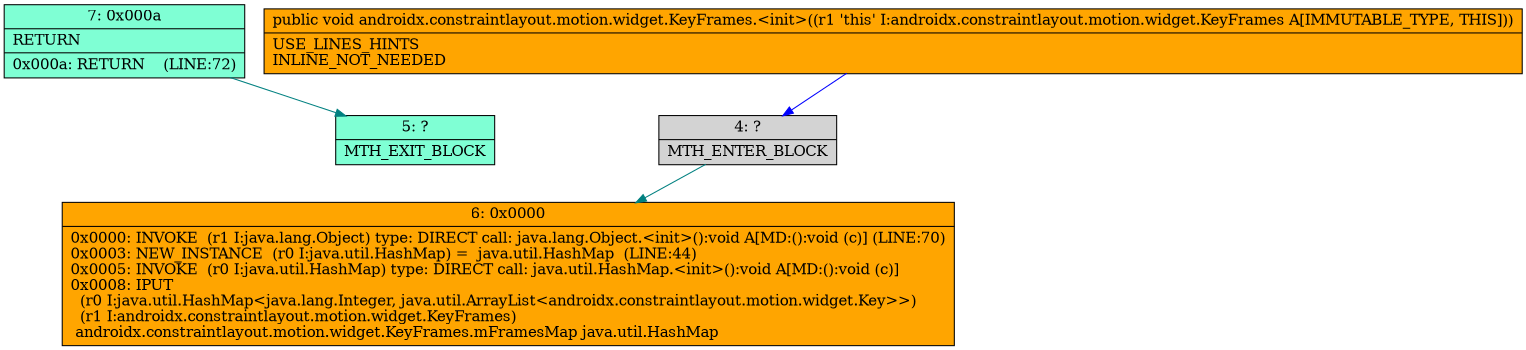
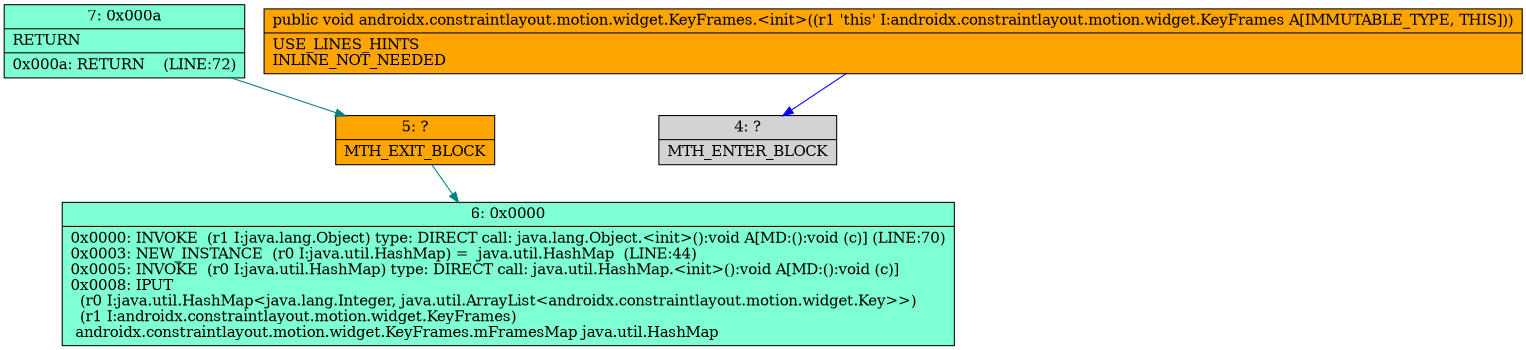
  digraph {
    node [fillcolor=aquamarine shape=record style=filled]
    edge [color=teal]
    n1 [fillcolor=lightgrey label="{4\:\ ?|MTH_ENTER_BLOCK\l}"]
-   n2 [fillcolor=orange label="{6\:\ 0x0000|0x0000: INVOKE  (r1 I:java.lang.Object) type: DIRECT call: java.lang.Object.\<init\>():void A[MD:():void (c)] (LINE:70)\l0x0003: NEW_INSTANCE  (r0 I:java.util.HashMap) =  java.util.HashMap  (LINE:44)\l0x0005: INVOKE  (r0 I:java.util.HashMap) type: DIRECT call: java.util.HashMap.\<init\>():void A[MD:():void (c)]\l0x0008: IPUT  \l  (r0 I:java.util.HashMap\<java.lang.Integer, java.util.ArrayList\<androidx.constraintlayout.motion.widget.Key\>\>)\l  (r1 I:androidx.constraintlayout.motion.widget.KeyFrames)\l androidx.constraintlayout.motion.widget.KeyFrames.mFramesMap java.util.HashMap \l}"]
+   n2 [label="{6\:\ 0x0000|0x0000: INVOKE  (r1 I:java.lang.Object) type: DIRECT call: java.lang.Object.\<init\>():void A[MD:():void (c)] (LINE:70)\l0x0003: NEW_INSTANCE  (r0 I:java.util.HashMap) =  java.util.HashMap  (LINE:44)\l0x0005: INVOKE  (r0 I:java.util.HashMap) type: DIRECT call: java.util.HashMap.\<init\>():void A[MD:():void (c)]\l0x0008: IPUT  \l  (r0 I:java.util.HashMap\<java.lang.Integer, java.util.ArrayList\<androidx.constraintlayout.motion.widget.Key\>\>)\l  (r1 I:androidx.constraintlayout.motion.widget.KeyFrames)\l androidx.constraintlayout.motion.widget.KeyFrames.mFramesMap java.util.HashMap \l}"]
    n3 [label="{7\:\ 0x000a|RETURN\l|0x000a: RETURN    (LINE:72)\l}"]
-   n4 [label="{5\:\ ?|MTH_EXIT_BLOCK\l}"]
+   n4 [fillcolor=orange label="{5\:\ ?|MTH_EXIT_BLOCK\l}"]
    n5 [fillcolor=orange label="{public void androidx.constraintlayout.motion.widget.KeyFrames.\<init\>((r1 'this' I:androidx.constraintlayout.motion.widget.KeyFrames A[IMMUTABLE_TYPE, THIS]))  | USE_LINES_HINTS\lINLINE_NOT_NEEDED\l}"]
-   n1 -> n2
+   n4 -> n2
    n3 -> n4
    n5 -> n1 [color=blue]
  }
